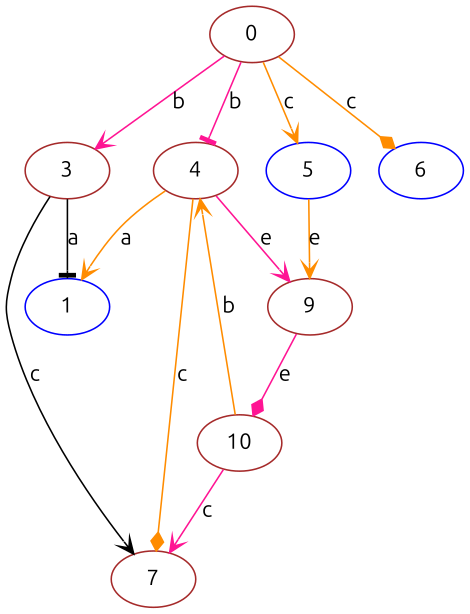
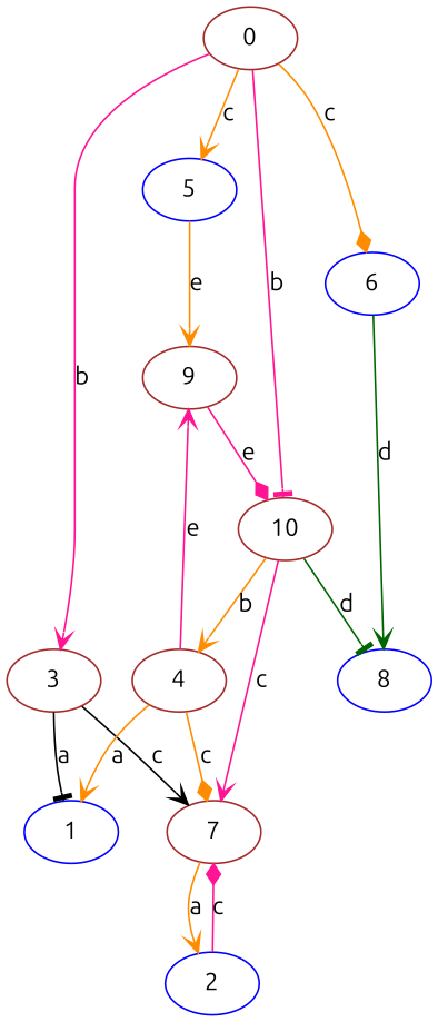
  strict digraph {
    fontname=Ubuntu
    node [color=brown fontname=Ubuntu]
    edge [arrowhead=vee color=darkorange fontname=Ubuntu]
    0
    3
    4
    5 [color=blue]
    6 [color=blue]
    7
    1 [color=blue]
    9
+   8 [color=blue]
+   2 [color=blue]
    10
    0 -> 3 [color=deeppink label=b]
-   0 -> 4 [arrowhead=tee color=deeppink label=b]
+   0 -> 10 [arrowhead=tee color=deeppink label=b]
    0 -> 5 [label=c]
    0 -> 6 [arrowhead=diamond label=c]
    3 -> 7 [color=black label=c]
    3 -> 1 [arrowhead=tee color=black label=a]
    4 -> 7 [arrowhead=diamond label=c]
    4 -> 1 [label=a]
    4 -> 9 [color=deeppink label=e]
    5 -> 9 [label=e]
+   6 -> 8 [color=darkgreen label=d]
+   7 -> 2 [label=a]
    9 -> 10 [arrowhead=diamond color=deeppink label=e]
+   2 -> 7 [arrowhead=diamond color=deeppink label=c]
    10 -> 4 [label=b]
    10 -> 7 [color=deeppink label=c]
+   10 -> 8 [arrowhead=tee color=darkgreen label=d]
  }
